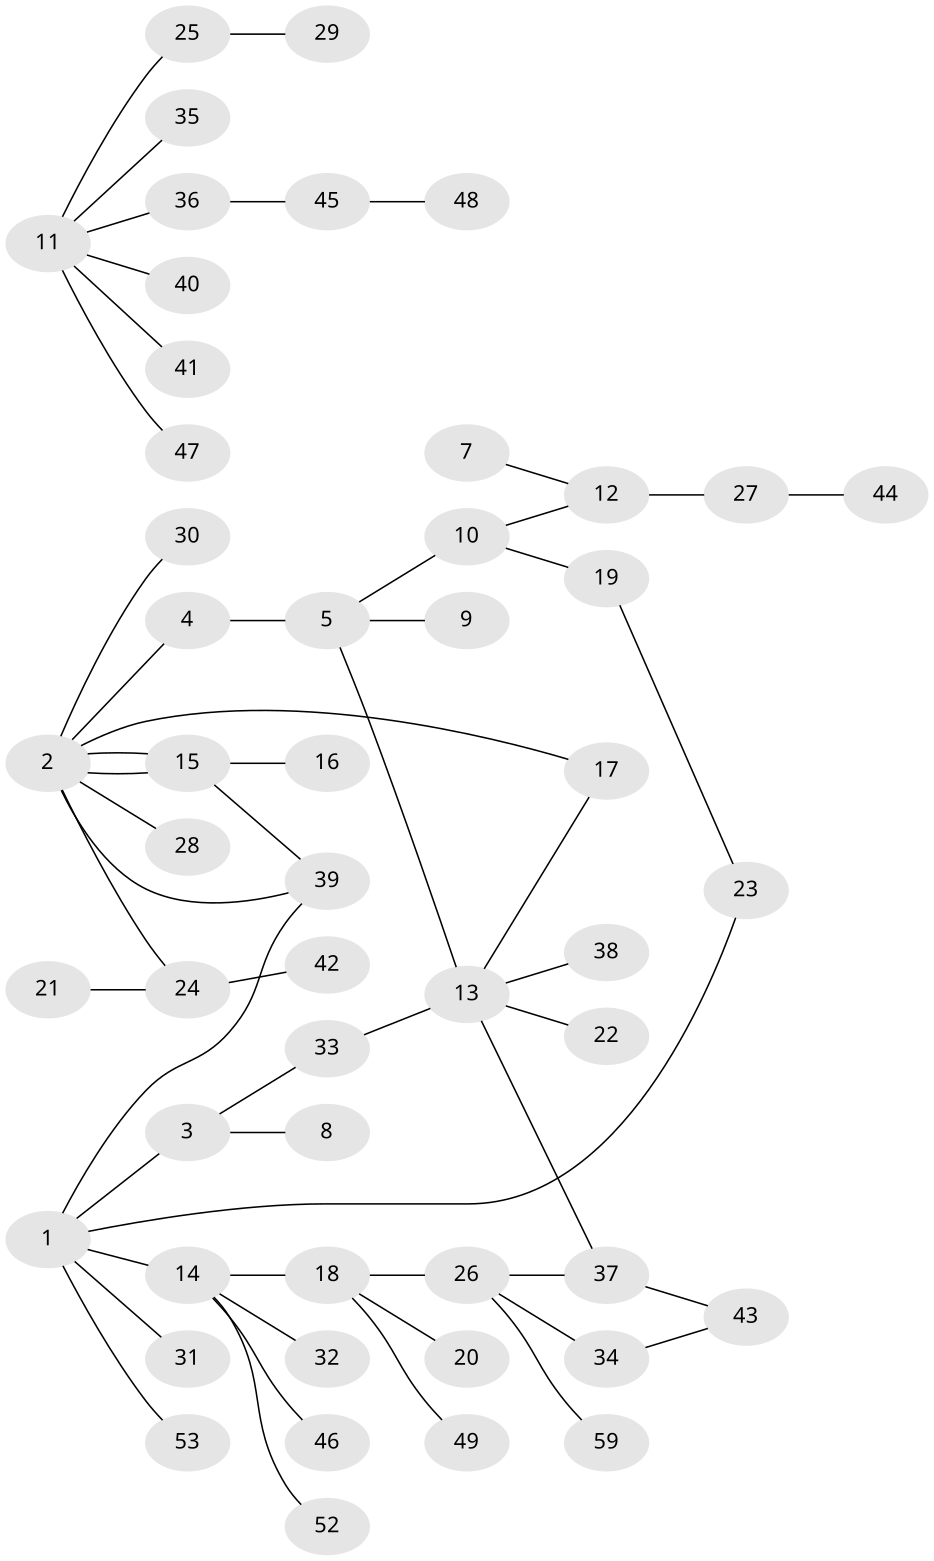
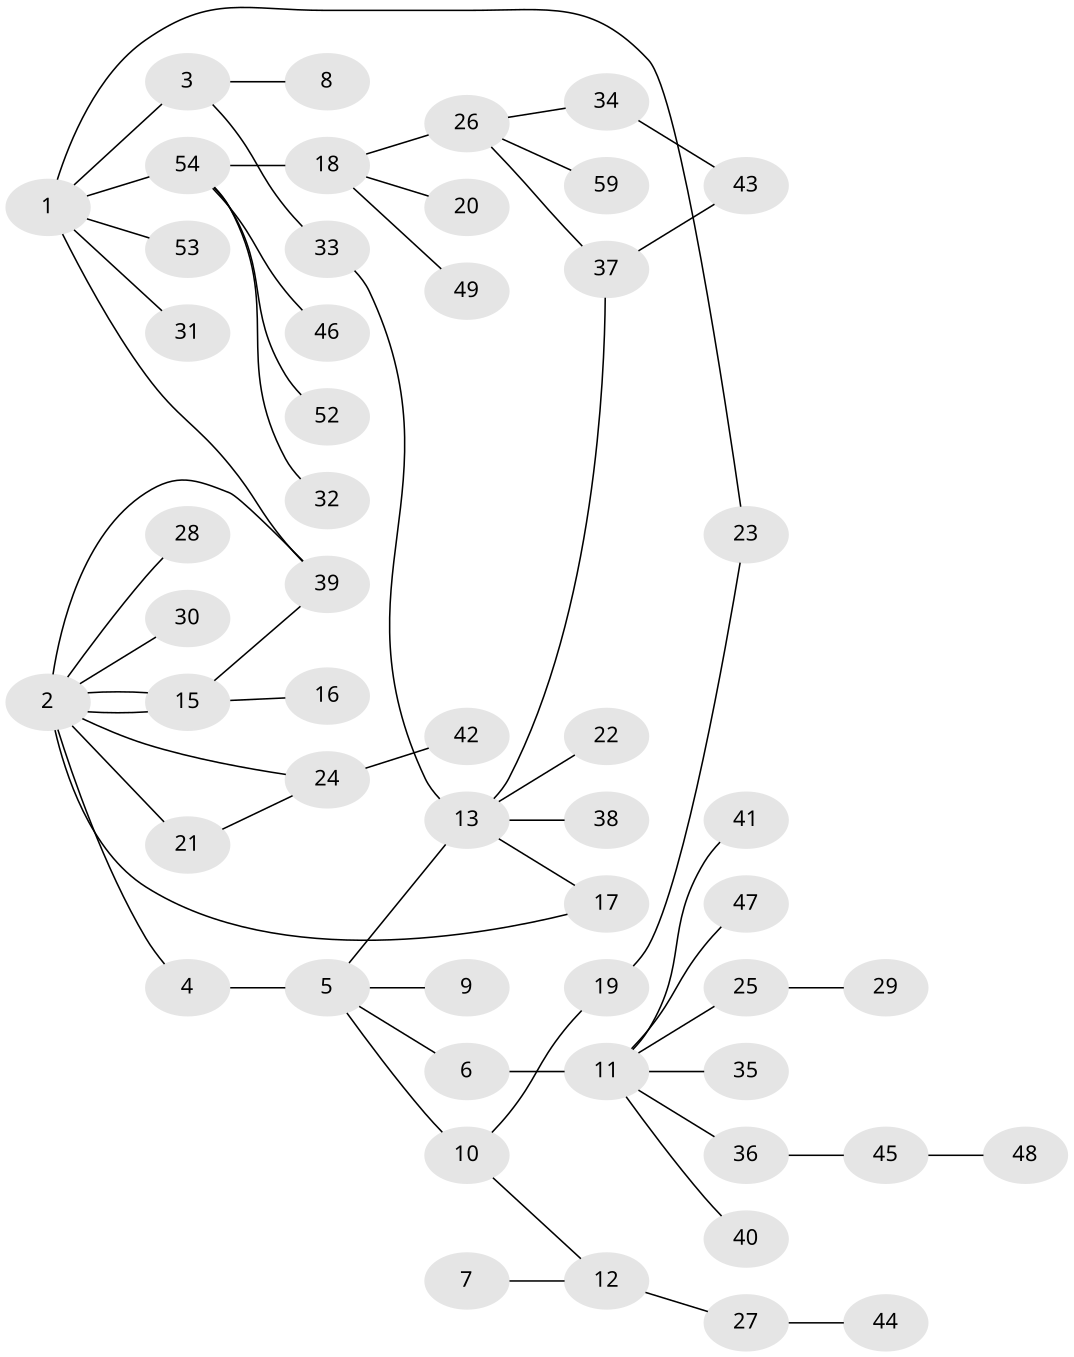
  graph {
    fontname="Noto Sans"
    rankdir=LR
    node [color=gray90 fontname="Noto Sans" style=filled]
    edge [fontname="Noto Sans"]
    1
    3
-   14
+   14 [label=54]
    23
    31
    39
    53
    2
    4
    15
    17
    21
    24
    28
    30
    8
    33
    18
    32
    46
    52
    5
    7
    12
    16
    42
    13
    22
    37
    38
+   6
    9
    10
    11
    19
    25
    35
    36
    40
    41
    47
    27
    29
    45
    44
    43
    20
    26
    49
    34
    n51 [label=59]
    48
    1 -- 3
    1 -- 14
    1 -- 23
    1 -- 31
    1 -- 39
    1 -- 53
    3 -- 8
    3 -- 33
    14 -- 18
    14 -- 32
    14 -- 46
    14 -- 52
    2 -- 39
    2 -- 4
    2 -- 15
    2 -- 15
    2 -- 17
+   2 -- 21
    2 -- 24
    2 -- 28
    2 -- 30
    4 -- 5
    15 -- 39
    15 -- 16
    21 -- 24
    24 -- 42
    33 -- 13
    18 -- 20
    18 -- 26
    18 -- 49
    5 -- 13
+   5 -- 6
    5 -- 9
    5 -- 10
    7 -- 12
    12 -- 27
    13 -- 17
    13 -- 22
    13 -- 37
    13 -- 38
    37 -- 43
+   6 -- 11
    10 -- 12
    10 -- 19
    11 -- 25
    11 -- 35
    11 -- 36
    11 -- 40
    11 -- 41
    11 -- 47
    19 -- 23
    25 -- 29
    36 -- 45
    27 -- 44
    45 -- 48
    26 -- 37
    26 -- 34
    26 -- n51
    34 -- 43
  }
